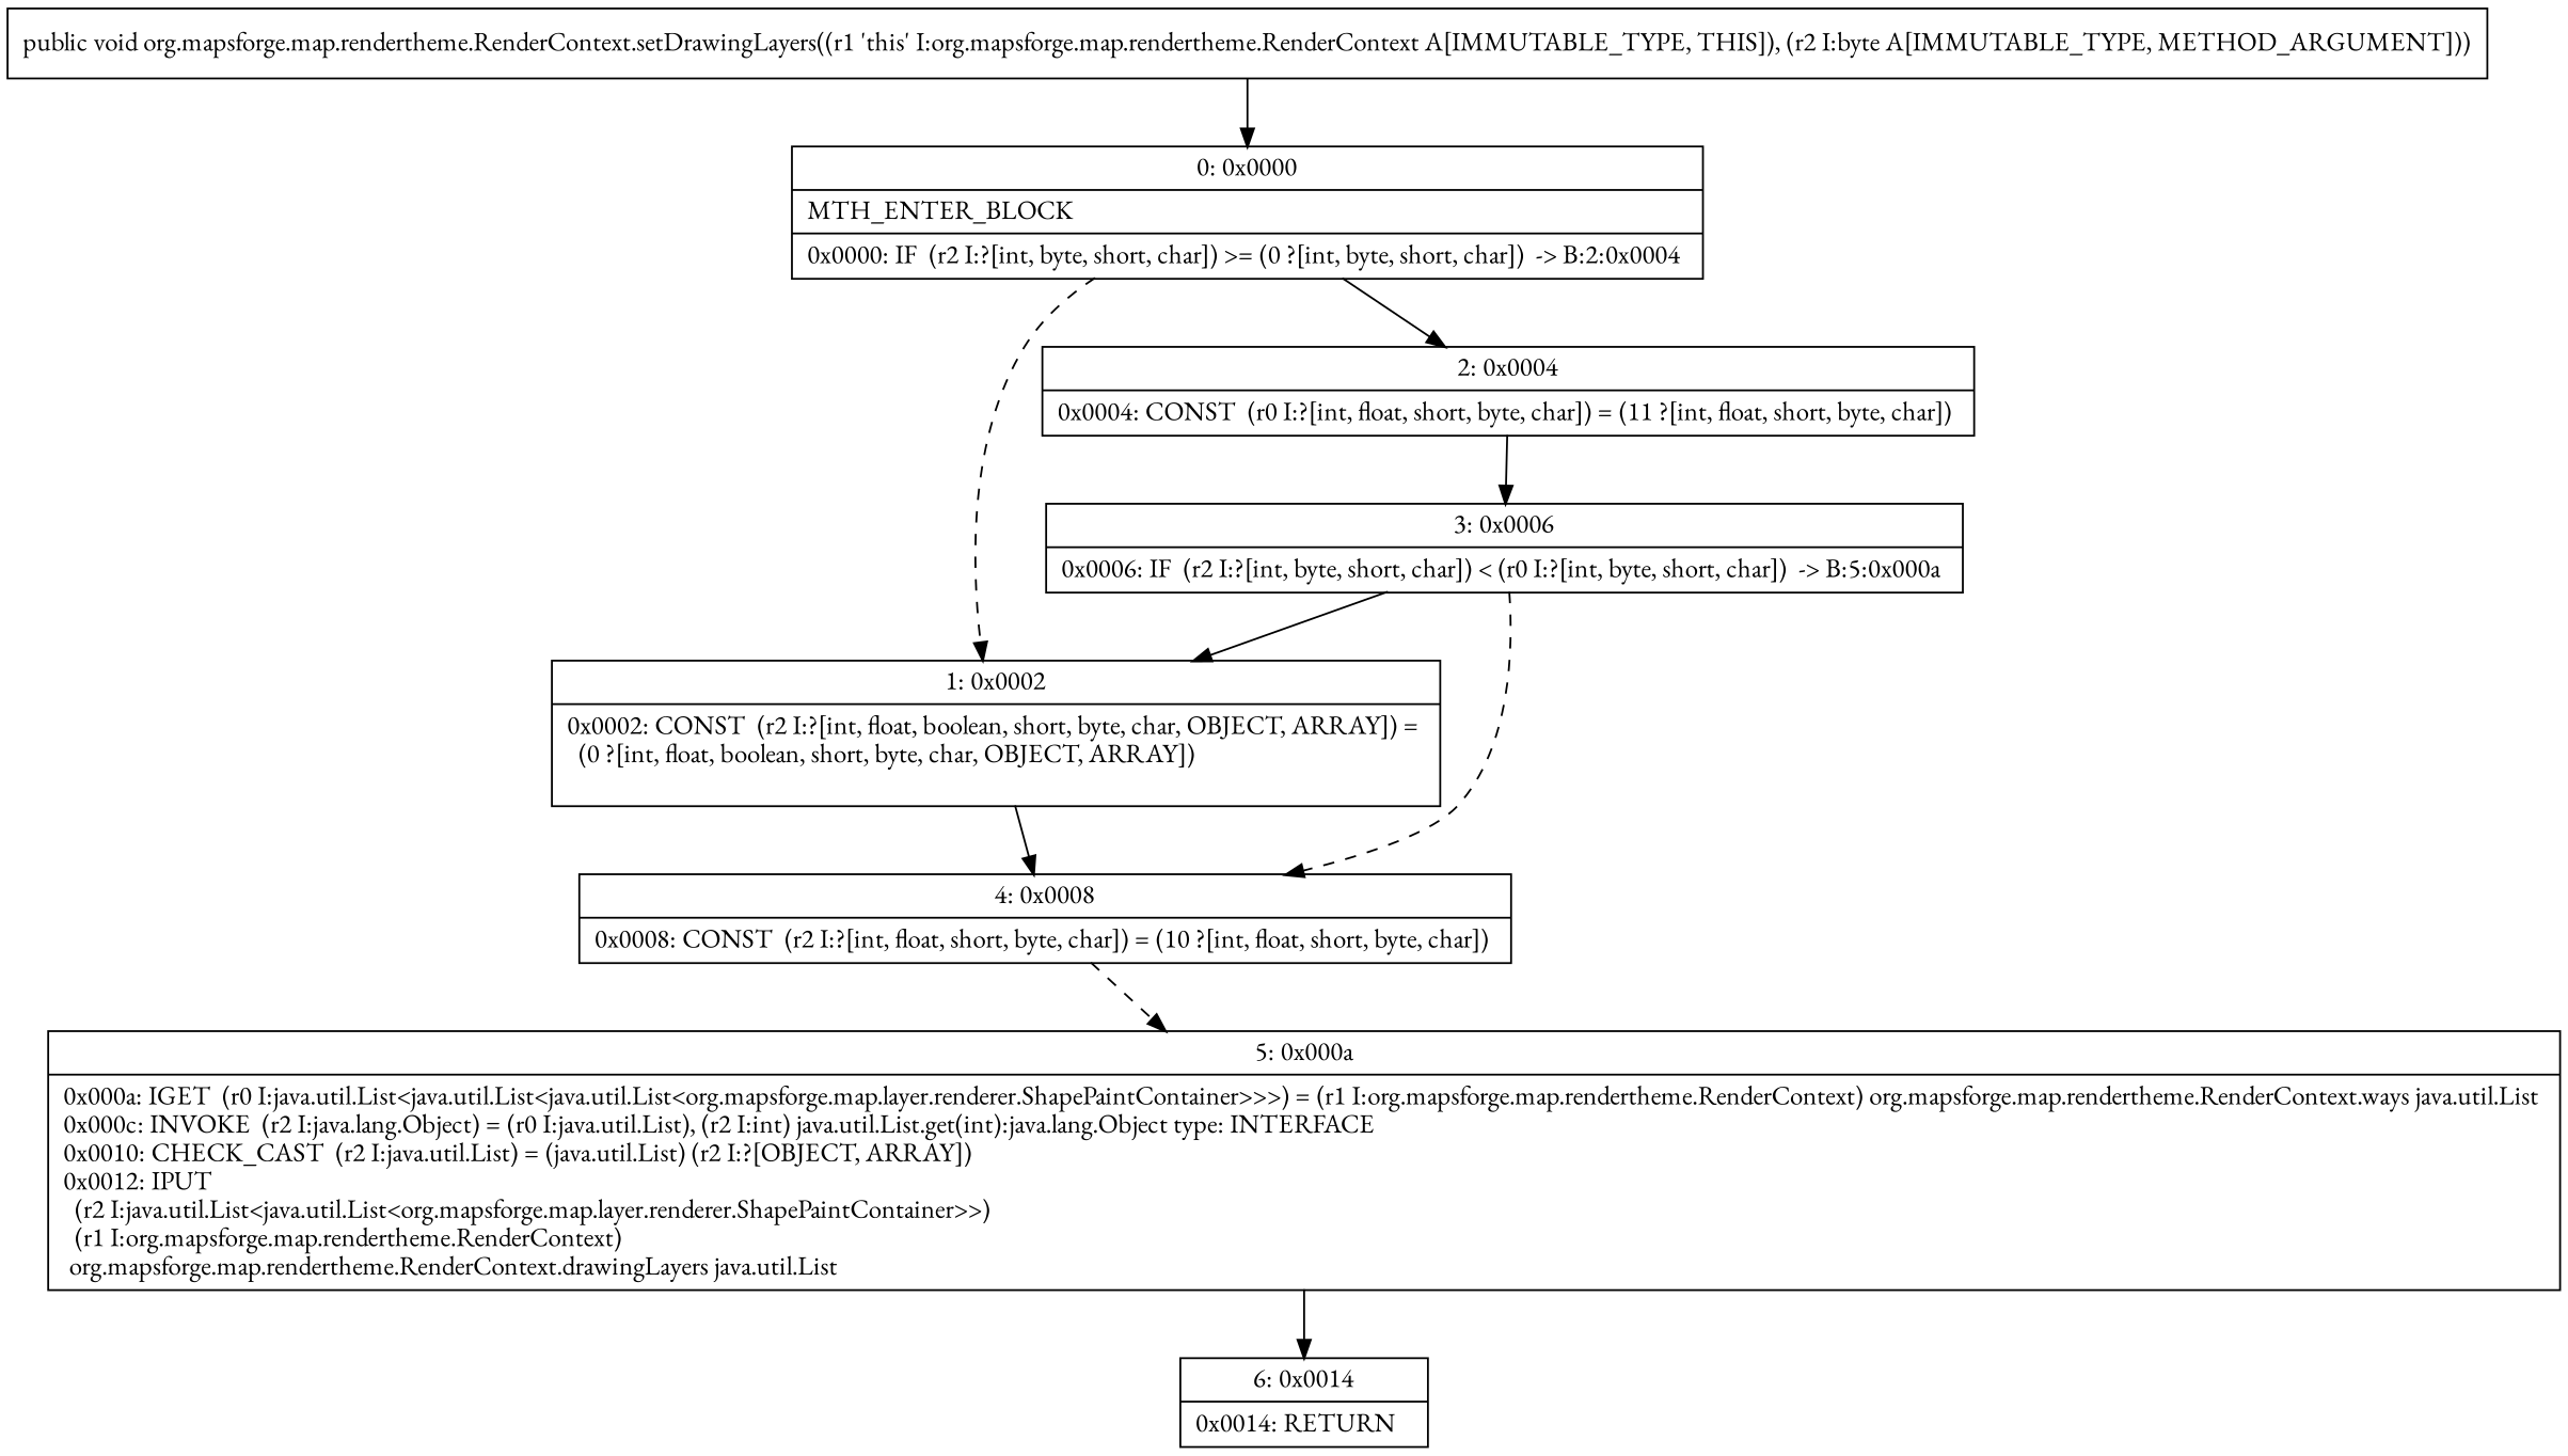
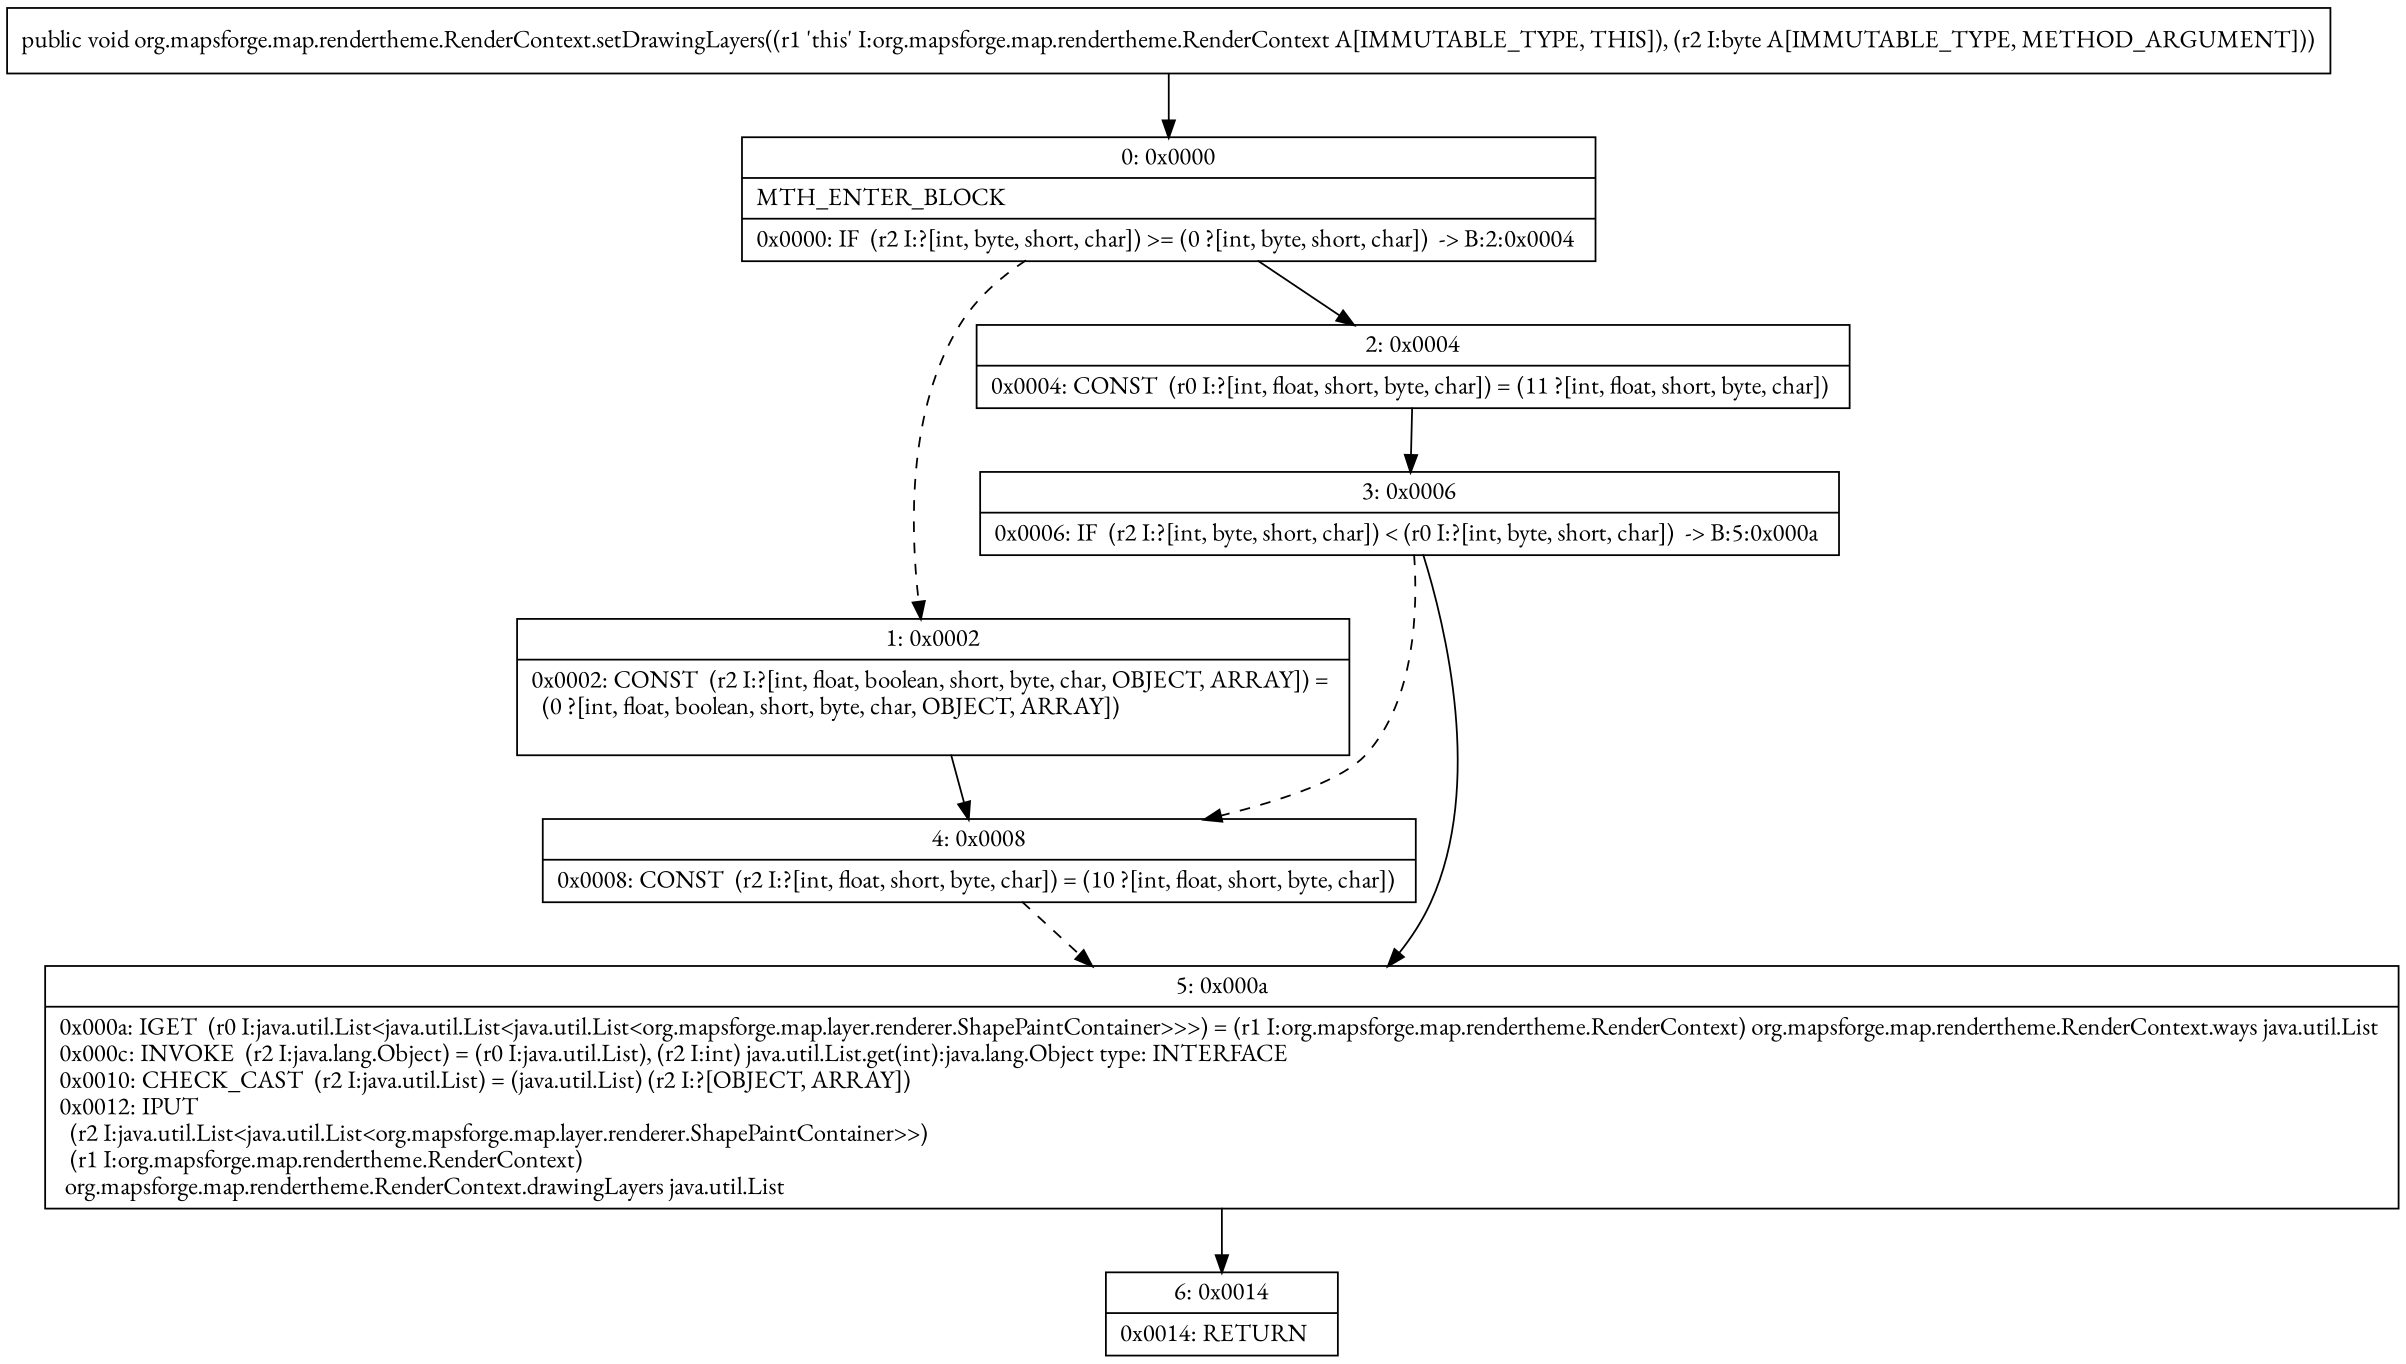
  digraph {
    fontname="EB Garamond"
    node [fontname="EB Garamond" shape=record]
    edge [fontname="EB Garamond"]
    n1 [label="{0\:\ 0x0000|MTH_ENTER_BLOCK\l|0x0000: IF  (r2 I:?[int, byte, short, char]) \>= (0 ?[int, byte, short, char])  \-\> B:2:0x0004 \l}"]
    n2 [label="{1\:\ 0x0002|0x0002: CONST  (r2 I:?[int, float, boolean, short, byte, char, OBJECT, ARRAY]) = \l  (0 ?[int, float, boolean, short, byte, char, OBJECT, ARRAY])\l \l}"]
    n3 [label="{2\:\ 0x0004|0x0004: CONST  (r0 I:?[int, float, short, byte, char]) = (11 ?[int, float, short, byte, char]) \l}"]
    n4 [label="{4\:\ 0x0008|0x0008: CONST  (r2 I:?[int, float, short, byte, char]) = (10 ?[int, float, short, byte, char]) \l}"]
    n5 [label="{3\:\ 0x0006|0x0006: IF  (r2 I:?[int, byte, short, char]) \< (r0 I:?[int, byte, short, char])  \-\> B:5:0x000a \l}"]
    n6 [label="{5\:\ 0x000a|0x000a: IGET  (r0 I:java.util.List\<java.util.List\<java.util.List\<org.mapsforge.map.layer.renderer.ShapePaintContainer\>\>\>) = (r1 I:org.mapsforge.map.rendertheme.RenderContext) org.mapsforge.map.rendertheme.RenderContext.ways java.util.List \l0x000c: INVOKE  (r2 I:java.lang.Object) = (r0 I:java.util.List), (r2 I:int) java.util.List.get(int):java.lang.Object type: INTERFACE \l0x0010: CHECK_CAST  (r2 I:java.util.List) = (java.util.List) (r2 I:?[OBJECT, ARRAY]) \l0x0012: IPUT  \l  (r2 I:java.util.List\<java.util.List\<org.mapsforge.map.layer.renderer.ShapePaintContainer\>\>)\l  (r1 I:org.mapsforge.map.rendertheme.RenderContext)\l org.mapsforge.map.rendertheme.RenderContext.drawingLayers java.util.List \l}"]
    n7 [label="{6\:\ 0x0014|0x0014: RETURN   \l}"]
    n8 [label="{public void org.mapsforge.map.rendertheme.RenderContext.setDrawingLayers((r1 'this' I:org.mapsforge.map.rendertheme.RenderContext A[IMMUTABLE_TYPE, THIS]), (r2 I:byte A[IMMUTABLE_TYPE, METHOD_ARGUMENT])) }"]
    n1 -> n2 [style=dashed]
    n1 -> n3
    n2 -> n4
    n3 -> n5
    n4 -> n6 [style=dashed]
    n5 -> n4 [style=dashed]
-   n5 -> n2
+   n5 -> n6
    n6 -> n7
    n8 -> n1
  }
